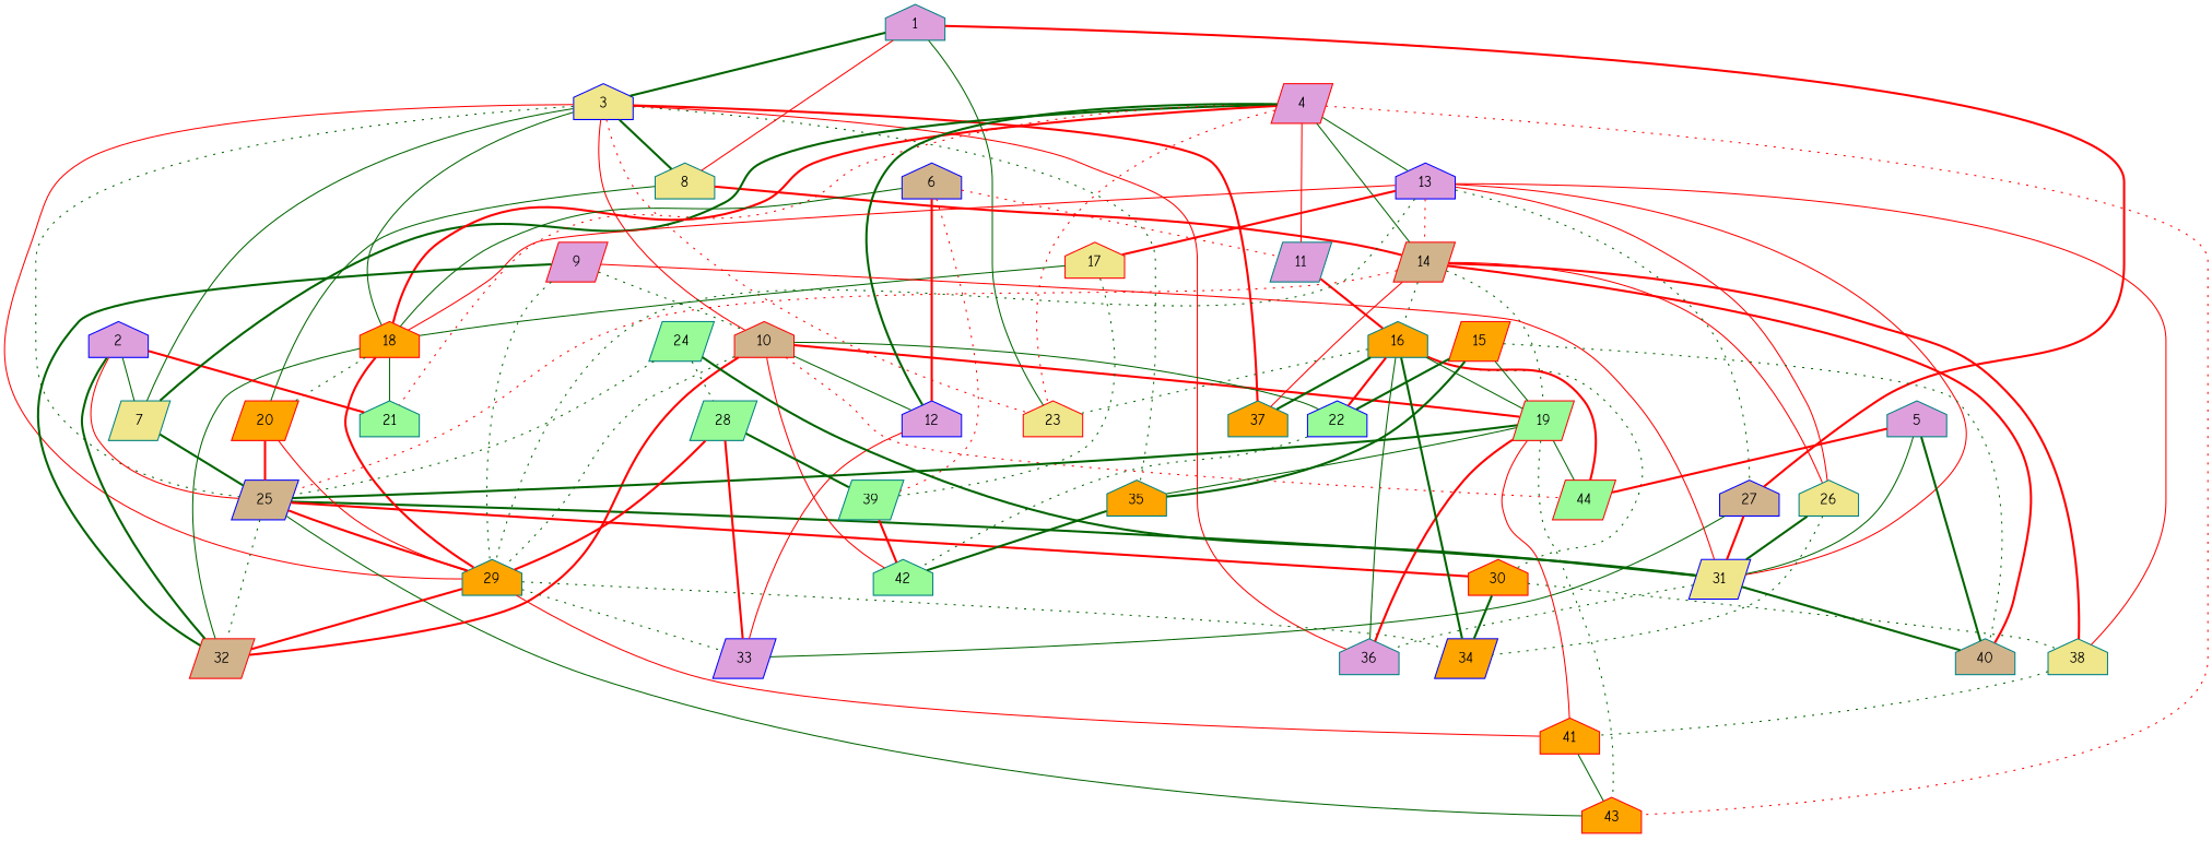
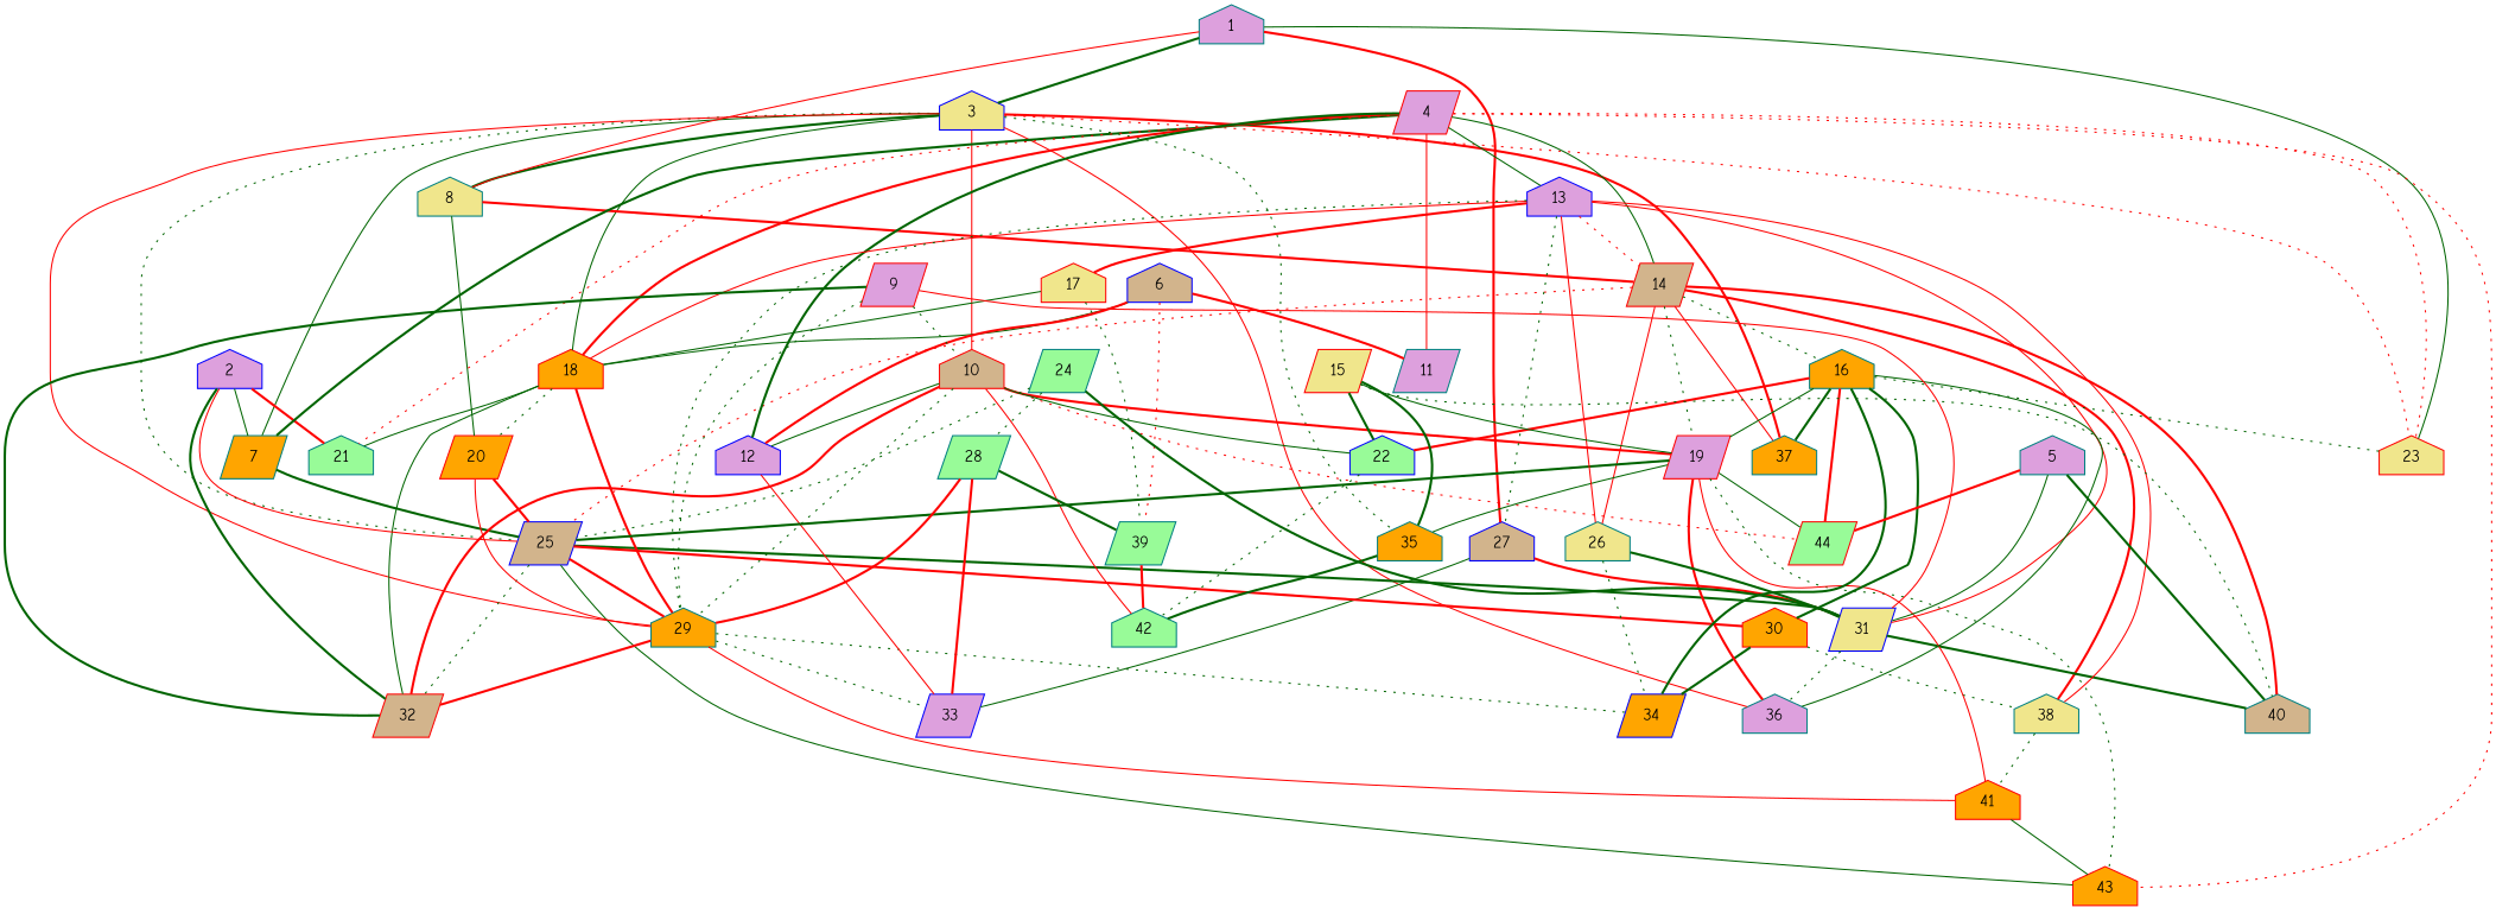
  graph {
    fontname="Comic Neue"
    node [color=teal fillcolor=plum fontname="Comic Neue" shape=house style=filled]
    edge [color=darkgreen fontname="Comic Neue" style=bold weight=1.0]
    3 [color=blue fillcolor=khaki]
    1
    8 [fillcolor=khaki]
    23 [color=red fillcolor=khaki]
    27 [color=blue fillcolor=tan]
-   7 [fillcolor=khaki shape=parallelogram]
+   7 [fillcolor=orange shape=parallelogram]
    25 [color=blue fillcolor=tan shape=parallelogram]
    10 [color=red fillcolor=tan]
    18 [color=red fillcolor=orange]
    29 [fillcolor=orange]
    35 [fillcolor=orange]
    36
    37 [fillcolor=orange]
    14 [color=red fillcolor=tan shape=parallelogram]
    20 [color=red fillcolor=orange shape=parallelogram]
    31 [color=blue fillcolor=khaki shape=parallelogram]
    33 [color=blue shape=parallelogram]
    2 [color=blue]
    21 [fillcolor=palegreen]
    32 [color=red fillcolor=tan shape=parallelogram]
    43 [color=red fillcolor=orange]
    30 [color=red fillcolor=orange]
    12 [color=blue]
    44 [color=red fillcolor=palegreen shape=parallelogram]
-   19 [color=red fillcolor=palegreen shape=parallelogram]
+   19 [color=red shape=parallelogram]
    22 [color=blue fillcolor=palegreen]
    42 [fillcolor=palegreen]
    34 [color=blue fillcolor=orange shape=parallelogram]
    41 [color=red fillcolor=orange]
    4 [color=red shape=parallelogram]
    11 [shape=parallelogram]
    13 [color=blue]
    16 [fillcolor=orange]
    17 [color=red fillcolor=khaki]
    26 [fillcolor=khaki]
    38 [fillcolor=khaki]
    40 [fillcolor=tan]
    5
    6 [color=blue fillcolor=tan]
    39 [fillcolor=palegreen shape=parallelogram]
    9 [color=red shape=parallelogram]
-   15 [color=red fillcolor=orange shape=parallelogram]
+   15 [color=red fillcolor=khaki shape=parallelogram]
    24 [fillcolor=palegreen shape=parallelogram]
    28 [fillcolor=palegreen shape=parallelogram]
    3 -- 8
    3 -- 23 [color=red style=dotted]
    3 -- 7 [style=solid]
    3 -- 25 [style=dotted]
    3 -- 10 [color=red style=solid weight=2.0]
    3 -- 18 [style=solid]
    3 -- 29 [color=red style=solid]
    3 -- 35 [style=dotted]
    3 -- 36 [color=red style=solid]
    3 -- 37 [color=red]
    1 -- 3
    1 -- 8 [color=red style=solid]
    1 -- 23 [style=solid]
    1 -- 27 [color=red]
    8 -- 14 [color=red]
    8 -- 20 [style=solid]
    27 -- 31 [color=red]
    27 -- 33 [style=solid]
    7 -- 25
    25 -- 29 [color=red]
    25 -- 31
    25 -- 32 [style=dotted]
    25 -- 43 [style=solid]
    25 -- 30 [color=red]
    10 -- 29 [style=dotted]
    10 -- 32 [color=red]
    10 -- 12 [style=solid]
    10 -- 44 [color=red style=dotted]
    10 -- 19 [color=red]
    10 -- 22 [style=solid]
    10 -- 42 [color=red style=solid]
    18 -- 29 [color=red]
    18 -- 20 [style=dotted]
    18 -- 21 [style=solid weight=2.0]
    18 -- 32 [style=solid]
    29 -- 33 [style=dotted]
    29 -- 32 [color=red]
    29 -- 34 [style=dotted]
    29 -- 41 [color=red style=solid]
    35 -- 42
    14 -- 25 [color=red style=dotted]
    14 -- 37 [color=red style=solid]
    14 -- 19 [style=dotted]
    14 -- 16 [style=dotted]
    14 -- 26 [color=red style=solid]
    14 -- 38 [color=red]
    14 -- 40 [color=red]
    20 -- 25 [color=red]
    20 -- 29 [color=red style=solid]
    31 -- 36 [style=dotted]
    31 -- 40
    2 -- 7 [style=solid]
    2 -- 25 [color=red style=solid]
    2 -- 21 [color=red]
    2 -- 32
    30 -- 34
    30 -- 38 [style=dotted]
    12 -- 33 [color=red style=solid]
    19 -- 25
    19 -- 35 [style=solid]
    19 -- 36 [color=red]
    19 -- 43 [style=dotted]
    19 -- 44 [style=solid]
    19 -- 41 [color=red style=solid]
    22 -- 42 [style=dotted]
    41 -- 43 [style=solid]
    4 -- 23 [color=red style=dotted]
    4 -- 7
    4 -- 18 [color=red]
    4 -- 14 [style=solid]
    4 -- 21 [color=red style=dotted]
    4 -- 43 [color=red style=dotted]
    4 -- 12
    4 -- 11 [color=red style=solid weight=2.0]
    4 -- 13 [style=solid]
-   11 -- 16 [color=red]
    13 -- 27 [style=dotted]
    13 -- 18 [color=red style=solid]
    13 -- 29 [style=dotted]
    13 -- 14 [color=red style=dotted]
    13 -- 31 [color=red style=solid]
    13 -- 17 [color=red weight=2.0]
    13 -- 26 [color=red style=solid]
    13 -- 38 [color=red style=solid]
    16 -- 23 [style=dotted]
    16 -- 36 [style=solid]
    16 -- 37 [weight=2.0]
-   16 -- 30 [style=dotted]
+   16 -- 30
    16 -- 44 [color=red]
    16 -- 19 [style=solid]
    16 -- 22 [color=red]
    16 -- 34
    17 -- 18 [style=solid]
    17 -- 39 [style=dotted]
    26 -- 31
    26 -- 34 [style=dotted]
    38 -- 41 [style=dotted]
    5 -- 31 [style=solid]
    5 -- 44 [color=red]
    5 -- 40
    6 -- 18 [style=solid]
    6 -- 12 [color=red]
-   6 -- 11 [color=red style=dotted]
+   6 -- 11 [color=red]
    6 -- 39 [color=red style=dotted]
    39 -- 42 [color=red]
    9 -- 10 [style=dotted]
    9 -- 29 [style=dotted]
    9 -- 31 [color=red style=solid]
    9 -- 32
    15 -- 35
    15 -- 19 [style=solid]
    15 -- 22
    15 -- 40 [style=dotted]
    24 -- 25 [style=dotted]
    24 -- 31 [weight=2.0]
    24 -- 28 [style=dotted]
    28 -- 29 [color=red]
    28 -- 33 [color=red]
    28 -- 39
  }
